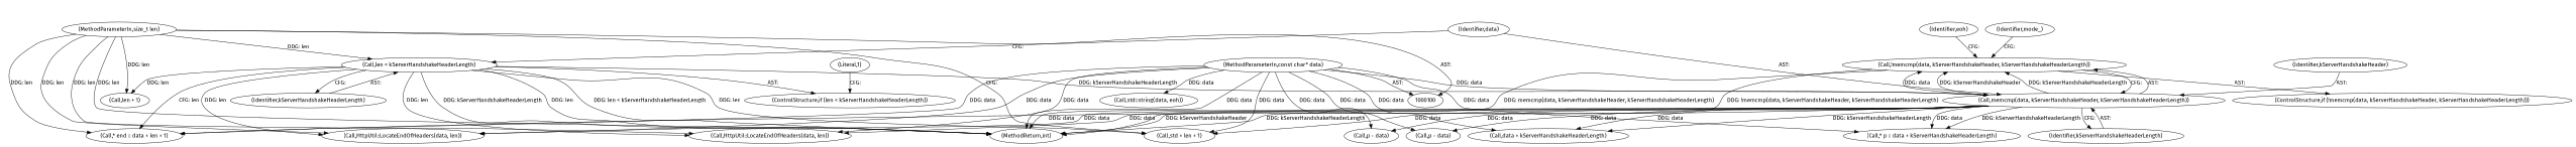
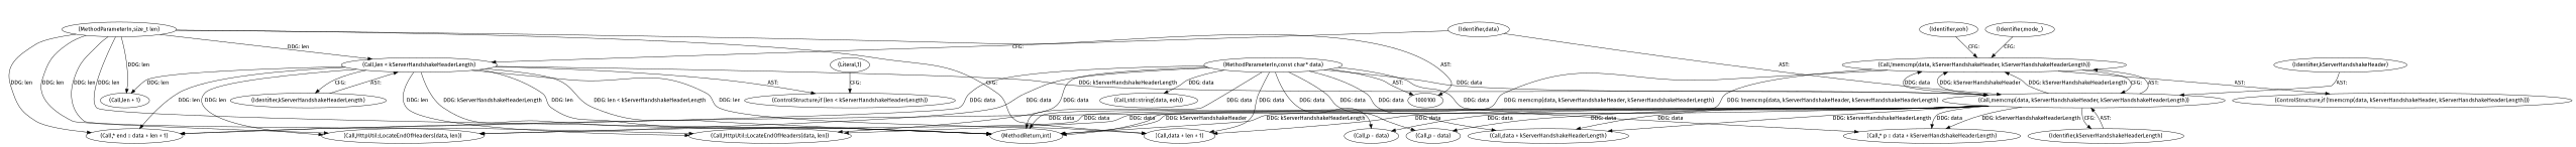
  digraph {
    fontname="Fira Sans"
    node [fontname="Fira Sans"]
    edge [fontname="Fira Sans"]
    n1 [label="(Call,!memcmp(data, kServerHandshakeHeader, kServerHandshakeHeaderLength))"]
    n2 [label="(Call,memcmp(data, kServerHandshakeHeader, kServerHandshakeHeaderLength))"]
    n3 [label="(ControlStructure,if (!memcmp(data, kServerHandshakeHeader, kServerHandshakeHeaderLength)))"]
    n4 [label="(MethodReturn,int)"]
    n5 [label="(Call,data + kServerHandshakeHeaderLength)"]
-   n6 [label="(Call,std + len + 1)"]
+   n6 [label="(Call,data + len + 1)"]
    n7 [label="(Call,HttpUtil::LocateEndOfHeaders(data, len))"]
    n8 [label="(Call,* p = data + kServerHandshakeHeaderLength)"]
    n9 [label="(Identifier,kServerHandshakeHeaderLength)"]
    n10 [label="(Call,HttpUtil::LocateEndOfHeaders(data, len))"]
    n11 [label="(Call,p - data)"]
    n12 [label="(Call,p - data)"]
    n13 [label="(Call,* end = data + len + 1)"]
    n14 [label="(MethodParameterIn,const char* data)"]
    n15 [label="(Call,std::string(data, eoh))"]
    1000100
    n17 [label="(Call,len < kServerHandshakeHeaderLength)"]
    n18 [label="(Call,len + 1)"]
    n19 [label="(Identifier,kServerHandshakeHeaderLength)"]
    n20 [label="(ControlStructure,if (len < kServerHandshakeHeaderLength))"]
    n21 [label="(MethodParameterIn,size_t len)"]
    n22 [label="(Identifier,mode_)"]
    n23 [label="(Identifier,data)"]
    n24 [label="(Literal,1)"]
    n25 [label="(Identifier,kServerHandshakeHeader)"]
    n26 [label="(Identifier,eoh)"]
    n1 -> n2 [label="CFG: "]
    n1 -> n3 [label="AST: "]
    n1 -> n4 [label="DDG: memcmp(data, kServerHandshakeHeader, kServerHandshakeHeaderLength)"]
    n1 -> n4 [label="DDG: !memcmp(data, kServerHandshakeHeader, kServerHandshakeHeaderLength)"]
    n2 -> n1 [label="AST: "]
    n2 -> n1 [label="DDG: data"]
    n2 -> n1 [label="DDG: kServerHandshakeHeader"]
    n2 -> n1 [label="DDG: kServerHandshakeHeaderLength"]
    n2 -> n4 [label="DDG: kServerHandshakeHeaderLength"]
    n2 -> n4 [label="DDG: kServerHandshakeHeader"]
    n2 -> n5 [label="DDG: data"]
    n2 -> n5 [label="DDG: kServerHandshakeHeaderLength"]
    n2 -> n6 [label="DDG: data"]
    n2 -> n7 [label="DDG: data"]
    n2 -> n8 [label="DDG: data"]
    n2 -> n8 [label="DDG: kServerHandshakeHeaderLength"]
    n2 -> n9 [label="CFG: "]
    n2 -> n10 [label="DDG: data"]
    n2 -> n11 [label="DDG: data"]
    n2 -> n12 [label="DDG: data"]
    n2 -> n13 [label="DDG: data"]
    n9 -> n2 [label="AST: "]
    n14 -> n2 [label="DDG: data"]
    n14 -> n4 [label="DDG: data"]
    n14 -> n5 [label="DDG: data"]
    n14 -> n6 [label="DDG: data"]
    n14 -> n7 [label="DDG: data"]
    n14 -> n8 [label="DDG: data"]
    n14 -> n10 [label="DDG: data"]
    n14 -> n11 [label="DDG: data"]
    n14 -> n12 [label="DDG: data"]
    n14 -> n13 [label="DDG: data"]
    n14 -> n15 [label="DDG: data"]
    n14 -> 1000100 [label="AST: "]
    n17 -> n2 [label="DDG: kServerHandshakeHeaderLength"]
    n17 -> n4 [label="DDG: len < kServerHandshakeHeaderLength"]
    n17 -> n4 [label="DDG: kServerHandshakeHeaderLength"]
    n17 -> n4 [label="DDG: len"]
    n17 -> n6 [label="DDG: len"]
    n17 -> n7 [label="DDG: len"]
    n17 -> n10 [label="DDG: len"]
-   n17 -> n13 [label="CFG: len"]
+   n17 -> n13 [label="DDG: len"]
    n17 -> n18 [label="DDG: len"]
    n17 -> n19 [label="CFG: "]
    n17 -> n20 [label="AST: "]
    n19 -> n17 [label="AST: "]
    n21 -> n4 [label="DDG: len"]
    n21 -> n6 [label="CFG: "]
    n21 -> n7 [label="DDG: len"]
    n21 -> n10 [label="DDG: len"]
    n21 -> n13 [label="DDG: len"]
    n21 -> 1000100 [label="AST: "]
    n21 -> n17 [label="DDG: len"]
    n21 -> n18 [label="DDG: len"]
    n22 -> n1 [label="CFG: "]
    n23 -> n2 [label="AST: "]
    n23 -> n17 [label="CFG: "]
    n24 -> n20 [label="CFG: "]
    n25 -> n2 [label="AST: "]
    n26 -> n1 [label="CFG: "]
  }
